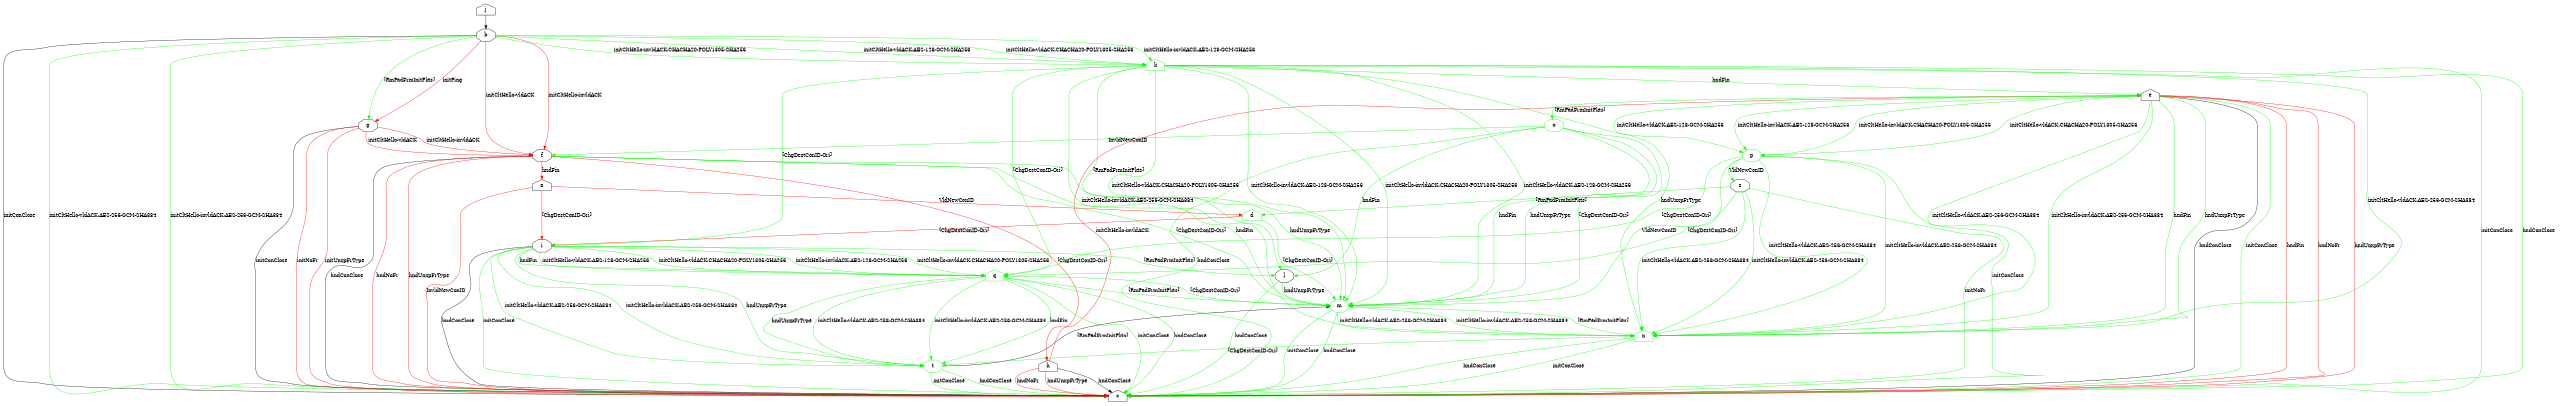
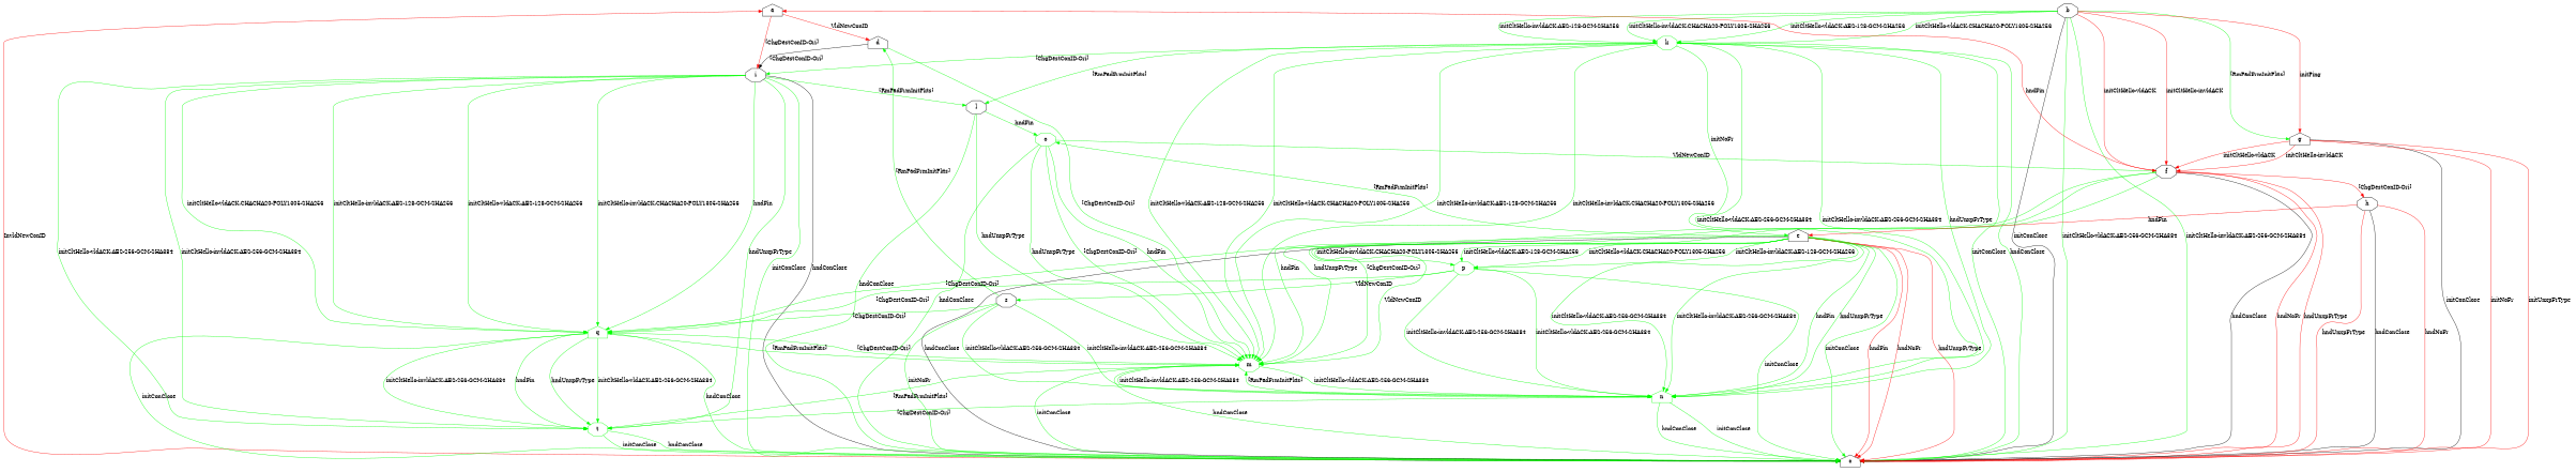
  digraph {
    node [shape=octagon]
    edge [color=green]
    a [shape=house]
    c [shape=house]
-   d [shape=house color=green]
+   d [shape=house]
    i
    m [color=green]
    q [color=green shape=house]
    l [color=black]
    t [color=green]
    n [color=green shape=house]
    o [color=green]
    b
    f
-   g
-   k [color=green shape=house]
-   h [shape=house]
+   g [shape=house]
+   k [color=green]
+   h
    e [shape=house]
    p [color=green]
    s [color=black]
-   j [shape=house]
-   a -> c [color=red label="InvldNewConID "]
+   c -> a [color=red label="InvldNewConID "]
    a -> d [color=red label="VldNewConID "]
    a -> i [color=red label="[ChgDestConID-Ori] "]
-   d -> i [color=red label="[ChgDestConID-Ori] "]
+   d -> i [color=black label="[ChgDestConID-Ori] "]
    d -> m [label="[ChgDestConID-Ori] "]
    i -> c [label="hndConClose " color=""]
    i -> c [label="initConClose "]
    i -> q [label="initCltHello-vldACK:AES-128-GCM-SHA256 "]
    i -> q [label="initCltHello-vldACK:CHACHA20-POLY1305-SHA256 "]
    i -> q [label="initCltHello-invldACK:AES-128-GCM-SHA256 "]
    i -> q [label="initCltHello-invldACK:CHACHA20-POLY1305-SHA256 "]
    i -> q [label="hndFin "]
    i -> l [label="[RmPadFrmInitPkts] "]
    i -> t [label="initCltHello-vldACK:AES-256-GCM-SHA384 "]
    i -> t [label="initCltHello-invldACK:AES-256-GCM-SHA384 "]
    i -> t [label="hndUnxpFrType "]
    m -> c [label="initConClose "]
    m -> c [label="hndConClose "]
    m -> q [label="[ChgDestConID-Ori] "]
    m -> n [label="initCltHello-vldACK:AES-256-GCM-SHA384 "]
    m -> n [label="initCltHello-invldACK:AES-256-GCM-SHA384 "]
    q -> c [label="initConClose "]
    q -> c [label="hndConClose "]
    q -> m [label="[RmPadFrmInitPkts] "]
    q -> t [label="initCltHello-vldACK:AES-256-GCM-SHA384 "]
    q -> t [label="initCltHello-invldACK:AES-256-GCM-SHA384 "]
    q -> t [label="hndFin "]
    q -> t [label="hndUnxpFrType "]
    l -> c [label="hndConClose "]
    l -> m [label="hndUnxpFrType "]
-   o -> l [label="hndFin "]
+   l -> o [label="hndFin "]
    t -> c [label="initConClose "]
    t -> c [label="hndConClose "]
-   t -> m [color=black label="[RmPadFrmInitPkts] "]
+   t -> m [label="[RmPadFrmInitPkts] "]
    n -> c [label="initConClose "]
    n -> c [label="hndConClose "]
    n -> m [label="[RmPadFrmInitPkts] "]
    n -> t [label="[ChgDestConID-Ori] "]
    o -> c [label="hndConClose "]
    o -> m [label="hndFin "]
    o -> m [label="hndUnxpFrType "]
    o -> m [label="[ChgDestConID-Ori] "]
-   o -> f [label="InvldNewConID "]
+   o -> f [label="VldNewConID "]
    b -> c [label="initConClose " color=""]
    b -> c [label="initCltHello-vldACK:AES-256-GCM-SHA384 "]
    b -> c [label="initCltHello-invldACK:AES-256-GCM-SHA384 "]
    b -> f [color=red label="initCltHello-vldACK "]
    b -> f [color=red label="initCltHello-invldACK "]
    b -> g [label="[RmPadFrmInitPkts] "]
    b -> g [color=red label="initPing "]
    b -> k [label="initCltHello-vldACK:AES-128-GCM-SHA256 "]
    b -> k [label="initCltHello-vldACK:CHACHA20-POLY1305-SHA256 "]
    b -> k [label="initCltHello-invldACK:AES-128-GCM-SHA256 "]
    b -> k [label="initCltHello-invldACK:CHACHA20-POLY1305-SHA256 "]
    f -> a [color=red label="hndFin "]
    f -> c [label="hndConClose " color=""]
    f -> c [color=red label="hndNoFr "]
    f -> c [color=red label="hndUnxpFrType "]
    f -> m [label="hndFin "]
    f -> m [label="hndUnxpFrType "]
    f -> m [label="[ChgDestConID-Ori] "]
    f -> h [color=red label="[ChgDestConID-Ori] "]
    g -> c [label="initConClose " color=""]
    g -> c [color=red label="initNoFr "]
    g -> c [color=red label="initUnxpFrType "]
    g -> f [color=red label="initCltHello-vldACK "]
    g -> f [color=red label="initCltHello-invldACK "]
    k -> c [label="initConClose "]
    k -> c [label="hndConClose "]
    k -> i [label="[ChgDestConID-Ori] "]
    k -> m [label="initCltHello-vldACK:AES-128-GCM-SHA256 "]
    k -> m [label="initCltHello-vldACK:CHACHA20-POLY1305-SHA256 "]
    k -> m [label="initCltHello-invldACK:AES-128-GCM-SHA256 "]
    k -> m [label="initCltHello-invldACK:CHACHA20-POLY1305-SHA256 "]
    k -> l [label="[RmPadFrmInitPkts] "]
    k -> n [label="initCltHello-vldACK:AES-256-GCM-SHA384 "]
    k -> n [label="initCltHello-invldACK:AES-256-GCM-SHA384 "]
    k -> n [label="hndUnxpFrType "]
-   k -> e [label="hndFin "]
+   k -> e [label="initNoFr "]
    h -> c [label="hndConClose " color=""]
    h -> c [color=red label="hndNoFr "]
    h -> c [color=red label="hndUnxpFrType "]
-   h -> e [color=red label="initCltHello-invldACK "]
+   h -> e [color=red label="hndFin "]
    e -> c [label="hndConClose " color=""]
    e -> c [label="initConClose "]
    e -> c [color=red label="hndFin "]
    e -> c [color=red label="hndNoFr "]
    e -> c [color=red label="hndUnxpFrType "]
-   p -> m [label="VldNewConID "]
-   k -> q [label="[ChgDestConID-Ori] "]
+   e -> m [label="VldNewConID "]
+   e -> q [label="[ChgDestConID-Ori] "]
    e -> n [label="initCltHello-vldACK:AES-256-GCM-SHA384 "]
    e -> n [label="initCltHello-invldACK:AES-256-GCM-SHA384 "]
    e -> n [label="hndFin "]
    e -> n [label="hndUnxpFrType "]
    e -> o [label="[RmPadFrmInitPkts] "]
    e -> p [label="initCltHello-vldACK:AES-128-GCM-SHA256 "]
    e -> p [label="initCltHello-vldACK:CHACHA20-POLY1305-SHA256 "]
    e -> p [label="initCltHello-invldACK:AES-128-GCM-SHA256 "]
    e -> p [label="initCltHello-invldACK:CHACHA20-POLY1305-SHA256 "]
    p -> c [label="initConClose "]
    p -> q [label="[ChgDestConID-Ori] "]
    p -> n [label="initCltHello-vldACK:AES-256-GCM-SHA384 "]
    p -> n [label="initCltHello-invldACK:AES-256-GCM-SHA384 "]
    p -> s [label="VldNewConID "]
    s -> c [label="initNoFr "]
    s -> d [label="[RmPadFrmInitPkts] "]
    s -> q [label="[ChgDestConID-Ori] "]
    s -> n [label="initCltHello-vldACK:AES-256-GCM-SHA384 "]
    s -> n [label="initCltHello-invldACK:AES-256-GCM-SHA384 "]
-   j -> b [color=""]
  }
